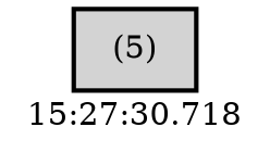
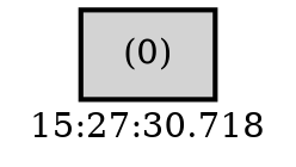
  digraph {
    label="15:27:30.718"
    fontname="DejaVu Serif"
-   n1 [color=black fontcolor=black label="(5)" shape=rectangle style="bold,filled" fillcolor=lightgrey fontname="DejaVu Serif"]
+   n1 [color=black fontcolor=black label="(0)" shape=rectangle style="bold,filled" fillcolor=lightgrey fontname="DejaVu Serif"]
  }
